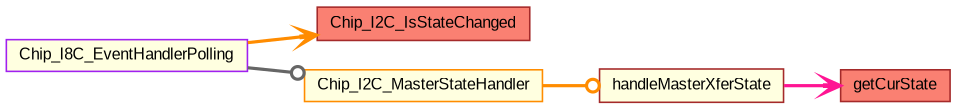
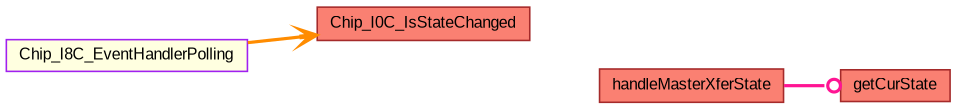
  digraph {
    fontname="Liberation Sans"
    rankdir=LR
    node [color=brown fillcolor=salmon fontname="Liberation Sans" fontsize=10 shape=record style=filled]
    edge [arrowhead=vee color=darkorange fontname="Liberation Sans" fontsize=10 labelfontname=FreeSans labelfontsize=10 style=bold]
    n1 [color=purple fillcolor=lightyellow fontcolor=black height=0.2 label=Chip_I8C_EventHandlerPolling width=0.4]
-   n2 [height=0.2 label=Chip_I2C_IsStateChanged width=0.4]
-   n3 [color=darkorange fillcolor=lightyellow height=0.2 label=Chip_I2C_MasterStateHandler width=0.4]
-   n4 [fillcolor=lightyellow height=0.2 label=handleMasterXferState width=0.4]
+   n2 [height=0.2 label=Chip_I0C_IsStateChanged width=0.4]
+   n4 [height=0.2 label=handleMasterXferState width=0.4]
    n5 [height=0.2 label=getCurState width=0.4]
    n1 -> n2
-   n1 -> n3 [arrowhead=odot color=gray40]
-   n3 -> n4 [arrowhead=odot]
-   n4 -> n5 [color=deeppink]
+   n4 -> n5 [arrowhead=odot color=deeppink]
  }
